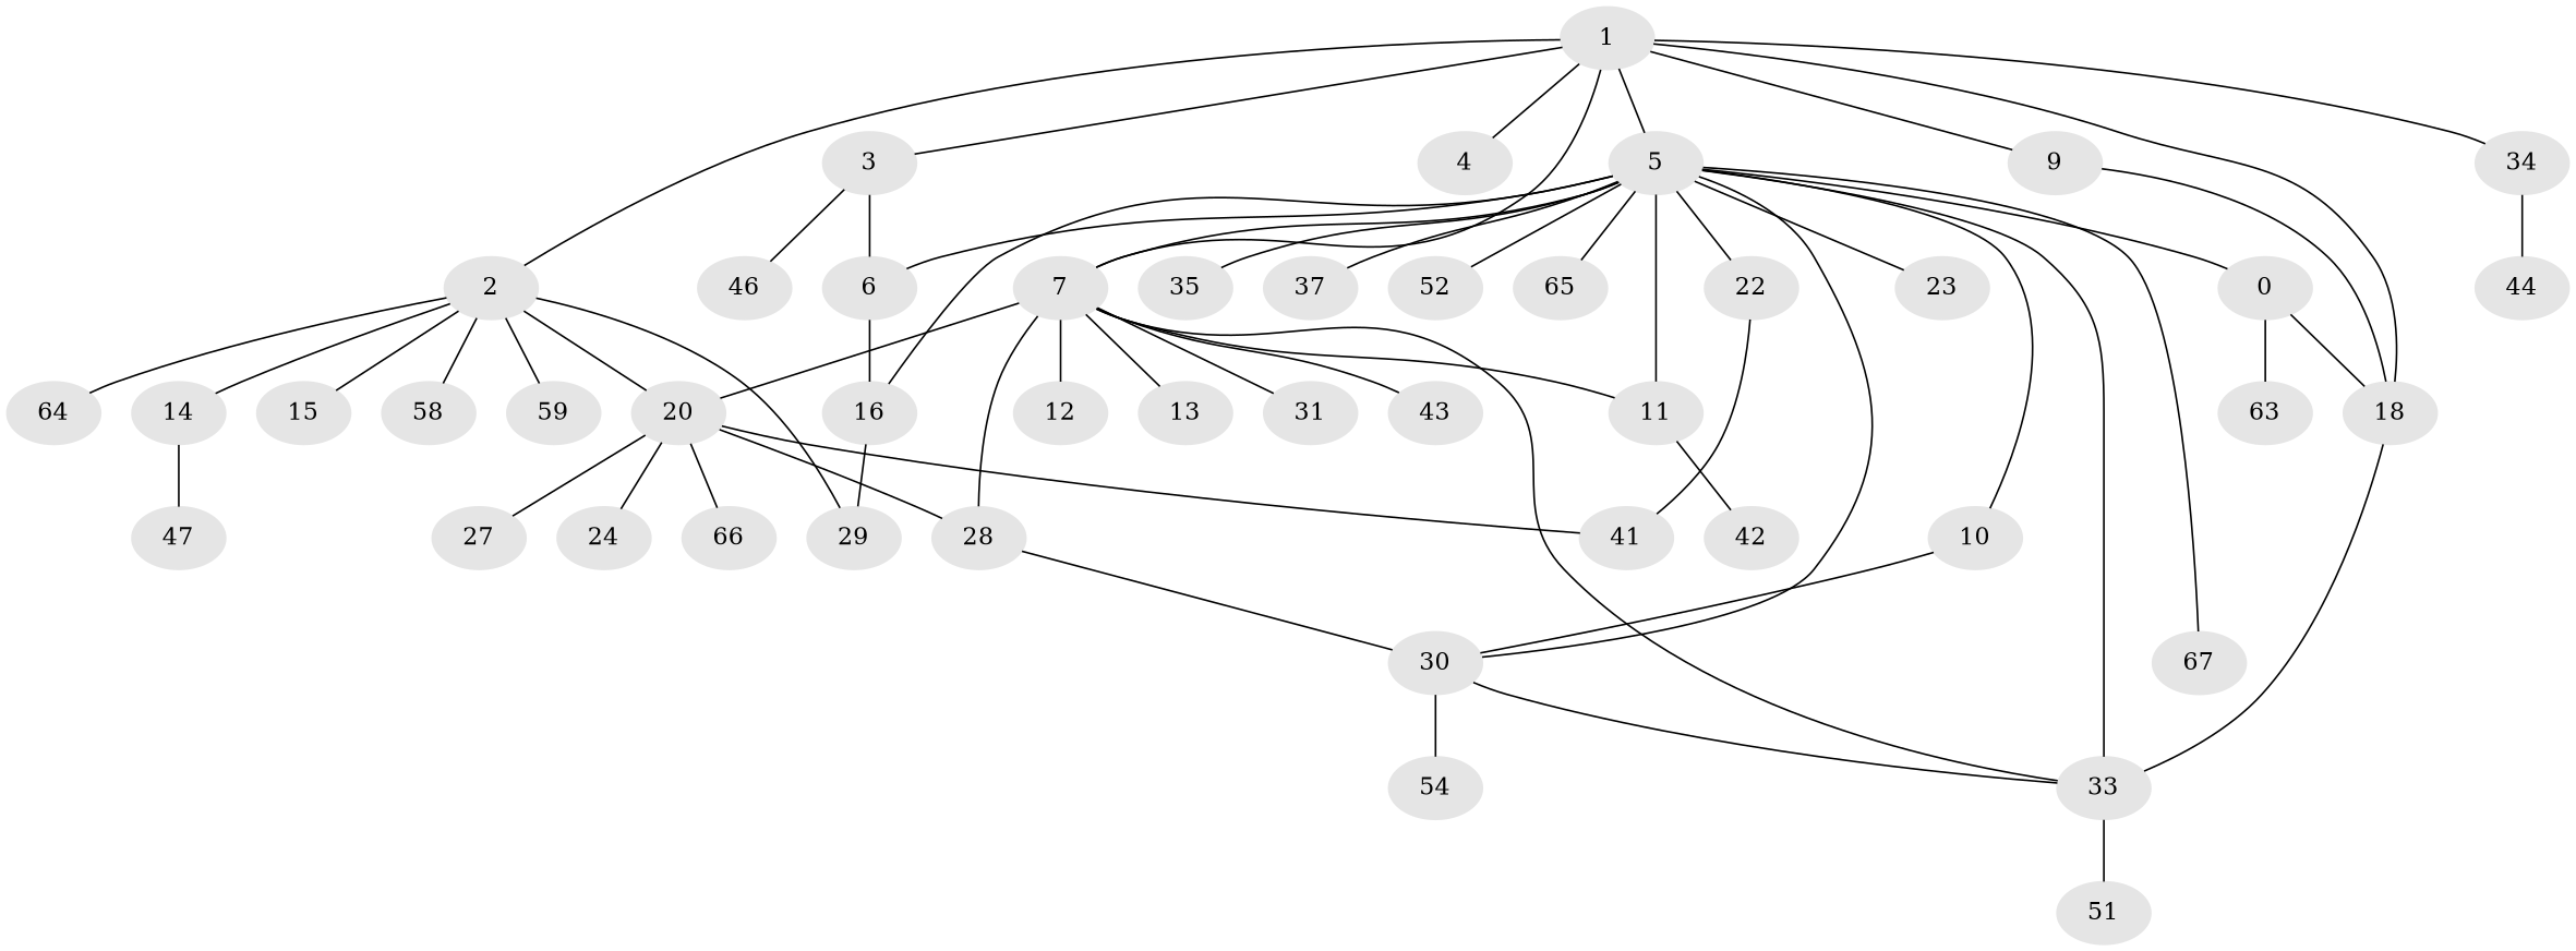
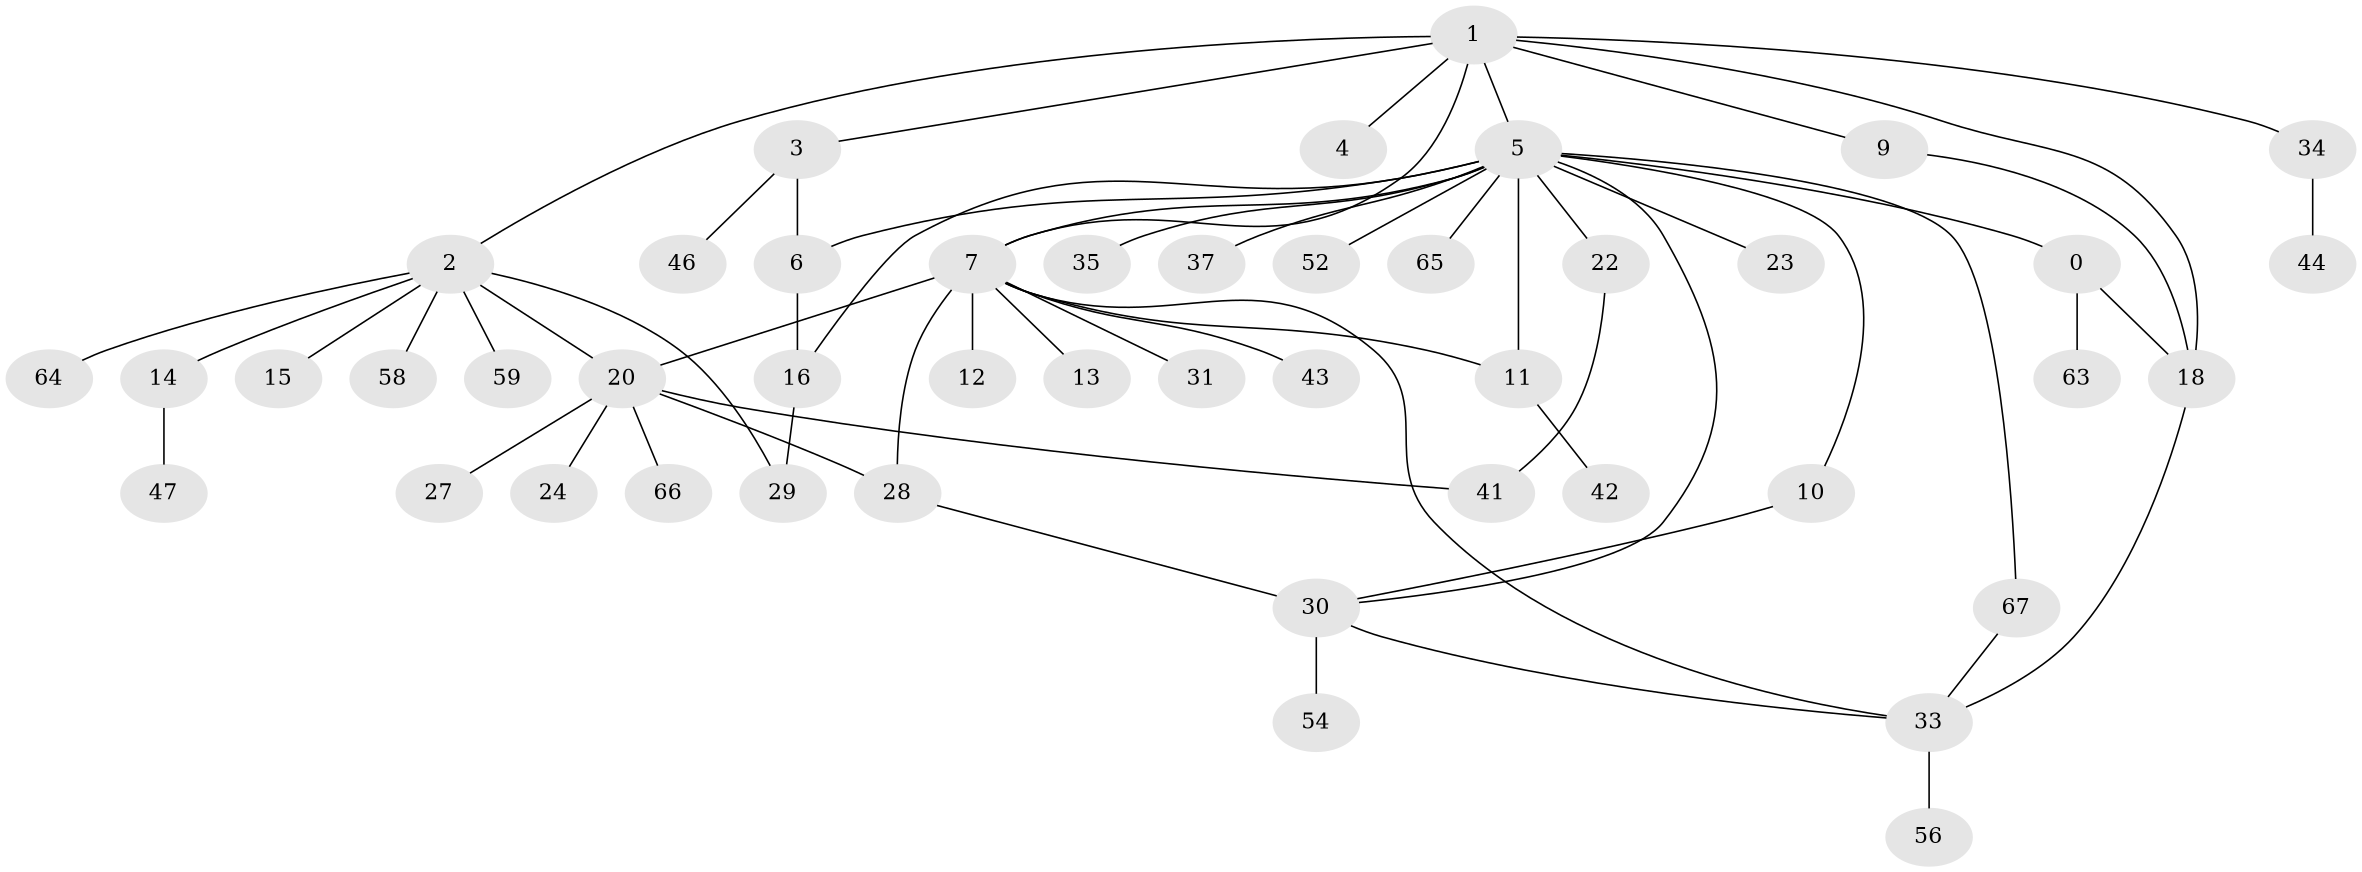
  graph {
    node [color=gray90 style=filled]
    1
    2
    3
    4
    5
    7 [super="+39"]
    9
    18 [super="+19+57+69"]
    34
    14 [super="+26+24"]
    15
    20 [super="+36+25+60"]
    29
    58
    59
    64
    6
    46
    n19 [label=0]
    10 [super="+17+45"]
    11 [super="+55+50"]
    16 [super="+68"]
    22
    23
    30
    33
    35
    37
    52
    65
    67
    12 [super="+38+40"]
    13
    28
    31
    43
    44
    47 [super="+53"]
    n39 [label=24]
    27
    41 [super="+48"]
    66
    63
    42
    54
-   56 [label=51]
+   56
    1 -- 2
    1 -- 3
    1 -- 4
    1 -- 5
    1 -- 7
    1 -- 9
    1 -- 18
    1 -- 34
    2 -- 14
    2 -- 15
    2 -- 20
    2 -- 29
    2 -- 58
    2 -- 59
    2 -- 64
    3 -- 6
    3 -- 46
    5 -- 7
    5 -- 6
    5 -- n19
    5 -- 10
    5 -- 11 [weight=2]
    5 -- 16
    5 -- 22
    5 -- 23
    5 -- 30
-   5 -- 33
+   67 -- 33
    5 -- 35
    5 -- 37
    5 -- 52
    5 -- 65
    5 -- 67
    7 -- 20
    7 -- 11
    7 -- 33
    7 -- 12
    7 -- 13
    7 -- 28
    7 -- 31
    7 -- 43
    9 -- 18
    18 -- 33
    34 -- 44
    14 -- 47
    20 -- 28
    20 -- n39
    20 -- 27
    20 -- 41
    20 -- 66
    6 -- 16
    n19 -- 18
    n19 -- 63
    10 -- 30
    11 -- 42
    16 -- 29
    22 -- 41
    30 -- 33
    30 -- 54
    33 -- 56
    28 -- 30
  }
